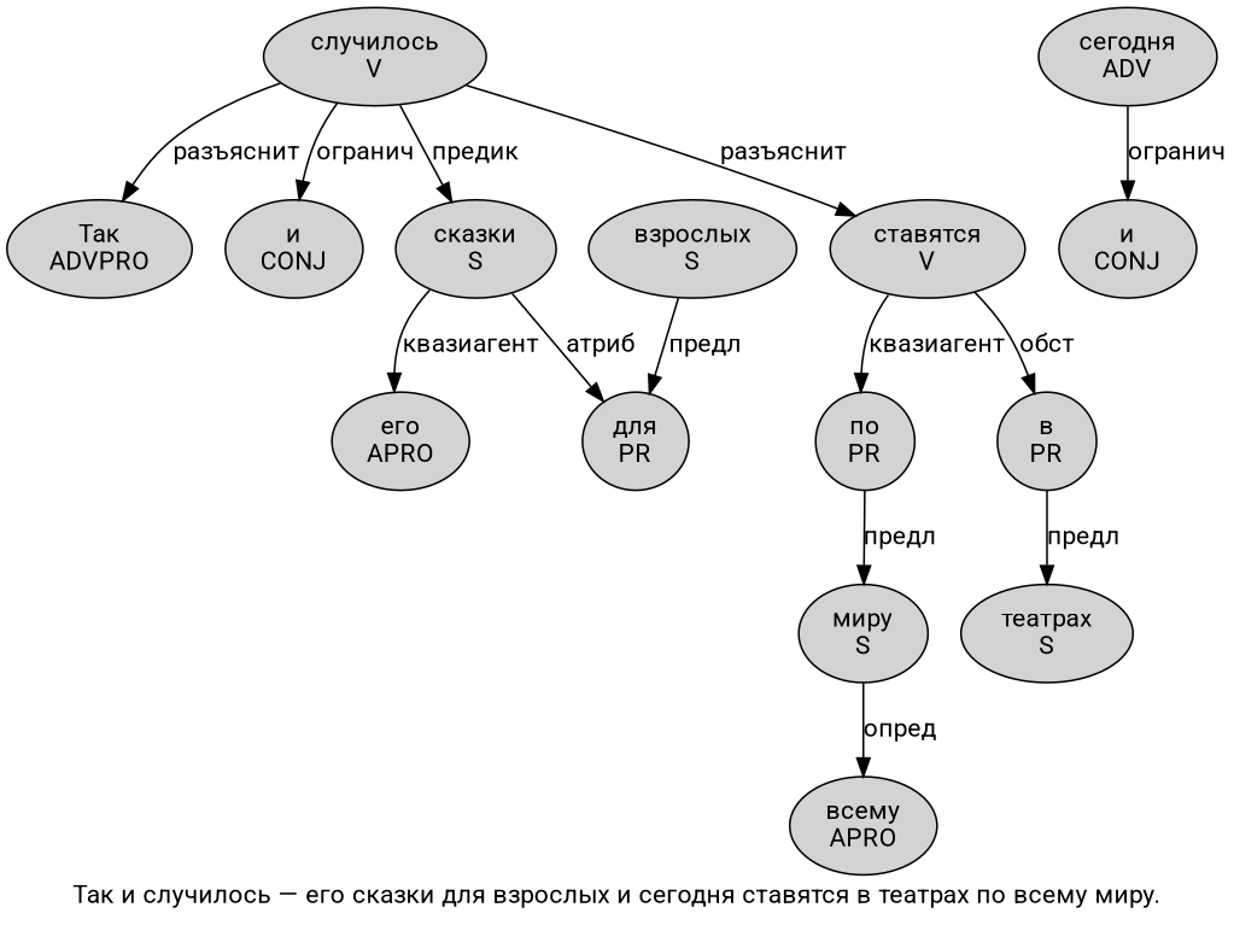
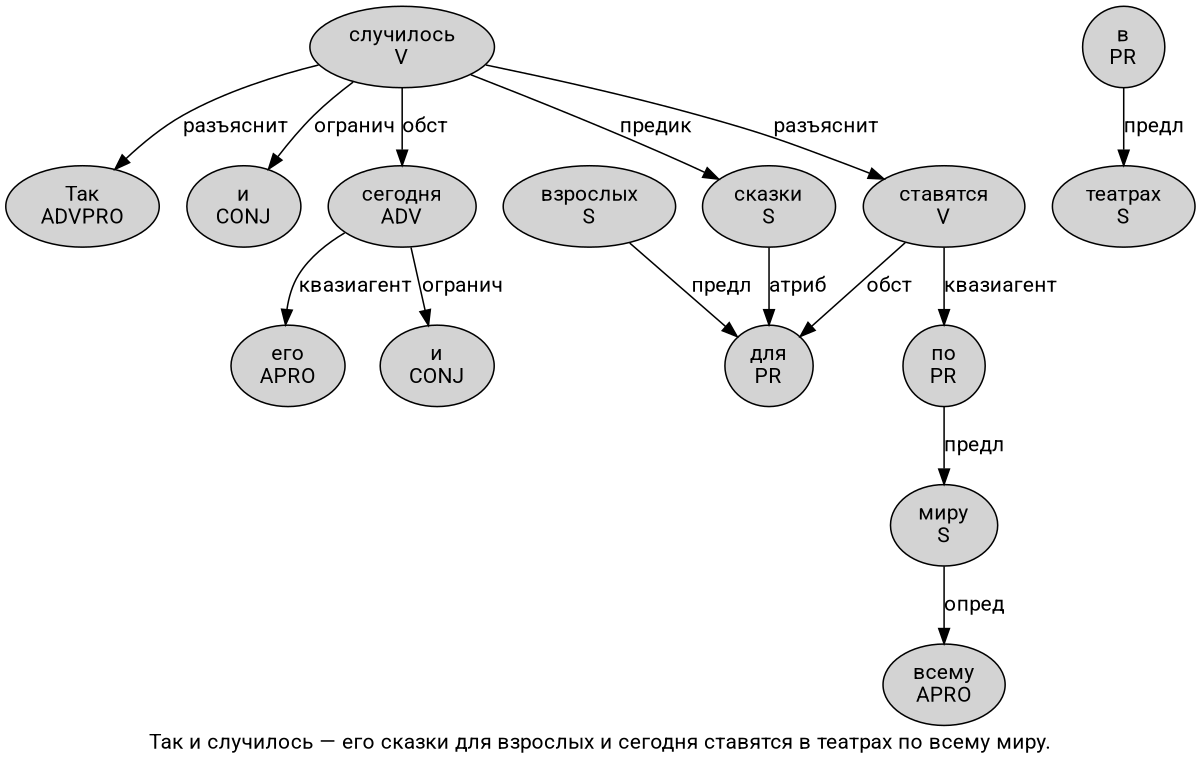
  digraph {
    fontname=Roboto
    label="Так и случилось — его сказки для взрослых и сегодня ставятся в театрах по всему миру."
    node [fillcolor=lightgray fontname=Roboto penwidth=1 shape=ellipse style=filled]
    edge [fontname=Roboto]
    n1 [label="Так\nADVPRO"]
    n2 [label="и\nCONJ"]
    n3 [label="случилось\nV"]
    n4 [label="сказки\nS"]
    n5 [label="сегодня\nADV"]
    n6 [label="ставятся\nV"]
    n7 [label="его\nAPRO"]
    n8 [label="для\nPR"]
    n9 [label="и\nCONJ"]
    n10 [label="в\nPR"]
    n11 [label="по\nPR"]
    n12 [label="взрослых\nS"]
    n13 [label="театрах\nS"]
    n14 [label="миру\nS"]
    n15 [label="всему\nAPRO"]
    n3 -> n1 [label="разъяснит"]
    n3 -> n2 [label="огранич"]
    n3 -> n4 [label="предик"]
+   n3 -> n5 [label="обст"]
    n3 -> n6 [label="разъяснит"]
-   n4 -> n7 [label="квазиагент"]
+   n5 -> n7 [label="квазиагент"]
    n4 -> n8 [label="атриб"]
    n5 -> n9 [label="огранич"]
-   n6 -> n10 [label="обст"]
+   n6 -> n8 [label="обст"]
    n6 -> n11 [label="квазиагент"]
    n10 -> n13 [label="предл"]
    n11 -> n14 [label="предл"]
    n12 -> n8 [label="предл"]
    n14 -> n15 [label="опред"]
  }
